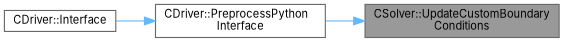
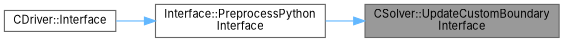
  digraph {
    fontname=Inter
    rankdir=RL
    node [color=grey40 fillcolor=white fontname=Inter fontsize=10 shape=box style=filled]
    edge [color=steelblue1 dir=back fontname=Inter fontsize=10 labelfontname=Helvetica labelfontsize=10 style=solid]
-   n1 [color=gray40 fillcolor=grey60 fontcolor=black height=0.2 label="CSolver::UpdateCustomBoundary\lConditions" width=0.4]
-   n2 [height=0.2 label="CDriver::PreprocessPython\lInterface" width=0.4]
+   n1 [color=gray40 fillcolor=grey60 fontcolor=black height=0.2 label="CSolver::UpdateCustomBoundary\lInterface" width=0.4]
+   n2 [height=0.2 label="Interface::PreprocessPython\lInterface" width=0.4]
    n3 [height=0.2 label="CDriver::Interface" width=0.4]
    n1 -> n2
    n2 -> n3
  }
